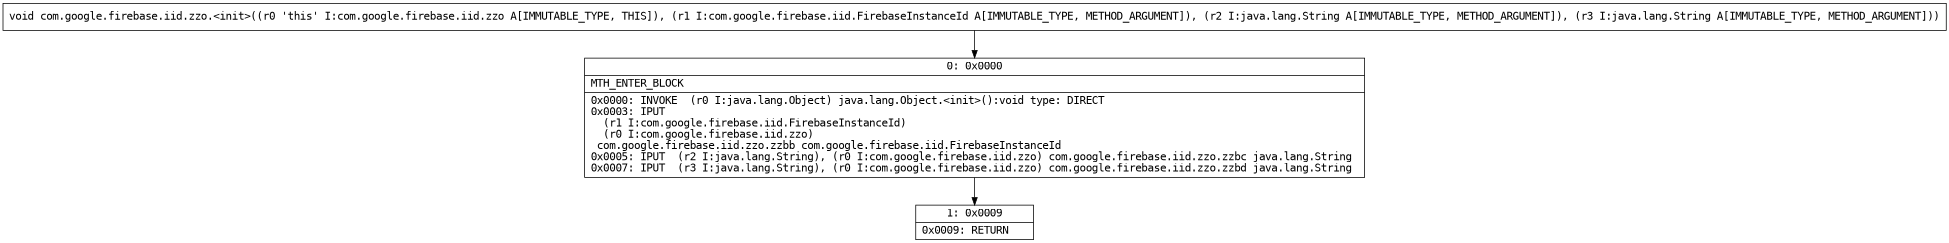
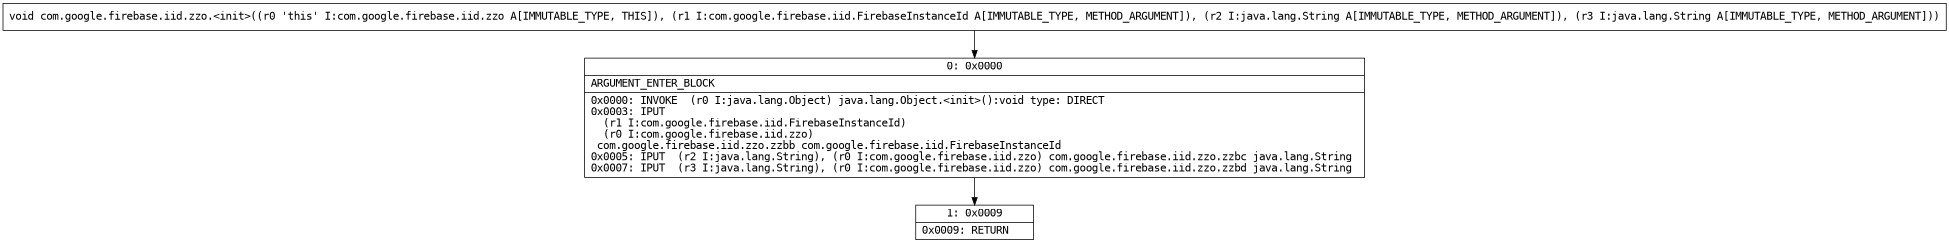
  digraph {
    fontname="DejaVu Sans Mono"
    node [shape=record fontname="DejaVu Sans Mono"]
    edge [fontname="DejaVu Sans Mono"]
-   n1 [label="{0\:\ 0x0000|MTH_ENTER_BLOCK\l|0x0000: INVOKE  (r0 I:java.lang.Object) java.lang.Object.\<init\>():void type: DIRECT \l0x0003: IPUT  \l  (r1 I:com.google.firebase.iid.FirebaseInstanceId)\l  (r0 I:com.google.firebase.iid.zzo)\l com.google.firebase.iid.zzo.zzbb com.google.firebase.iid.FirebaseInstanceId \l0x0005: IPUT  (r2 I:java.lang.String), (r0 I:com.google.firebase.iid.zzo) com.google.firebase.iid.zzo.zzbc java.lang.String \l0x0007: IPUT  (r3 I:java.lang.String), (r0 I:com.google.firebase.iid.zzo) com.google.firebase.iid.zzo.zzbd java.lang.String \l}"]
+   n1 [label="{0\:\ 0x0000|ARGUMENT_ENTER_BLOCK\l|0x0000: INVOKE  (r0 I:java.lang.Object) java.lang.Object.\<init\>():void type: DIRECT \l0x0003: IPUT  \l  (r1 I:com.google.firebase.iid.FirebaseInstanceId)\l  (r0 I:com.google.firebase.iid.zzo)\l com.google.firebase.iid.zzo.zzbb com.google.firebase.iid.FirebaseInstanceId \l0x0005: IPUT  (r2 I:java.lang.String), (r0 I:com.google.firebase.iid.zzo) com.google.firebase.iid.zzo.zzbc java.lang.String \l0x0007: IPUT  (r3 I:java.lang.String), (r0 I:com.google.firebase.iid.zzo) com.google.firebase.iid.zzo.zzbd java.lang.String \l}"]
    n2 [label="{1\:\ 0x0009|0x0009: RETURN   \l}"]
    n3 [label="{void com.google.firebase.iid.zzo.\<init\>((r0 'this' I:com.google.firebase.iid.zzo A[IMMUTABLE_TYPE, THIS]), (r1 I:com.google.firebase.iid.FirebaseInstanceId A[IMMUTABLE_TYPE, METHOD_ARGUMENT]), (r2 I:java.lang.String A[IMMUTABLE_TYPE, METHOD_ARGUMENT]), (r3 I:java.lang.String A[IMMUTABLE_TYPE, METHOD_ARGUMENT])) }"]
    n1 -> n2
    n3 -> n1
  }
